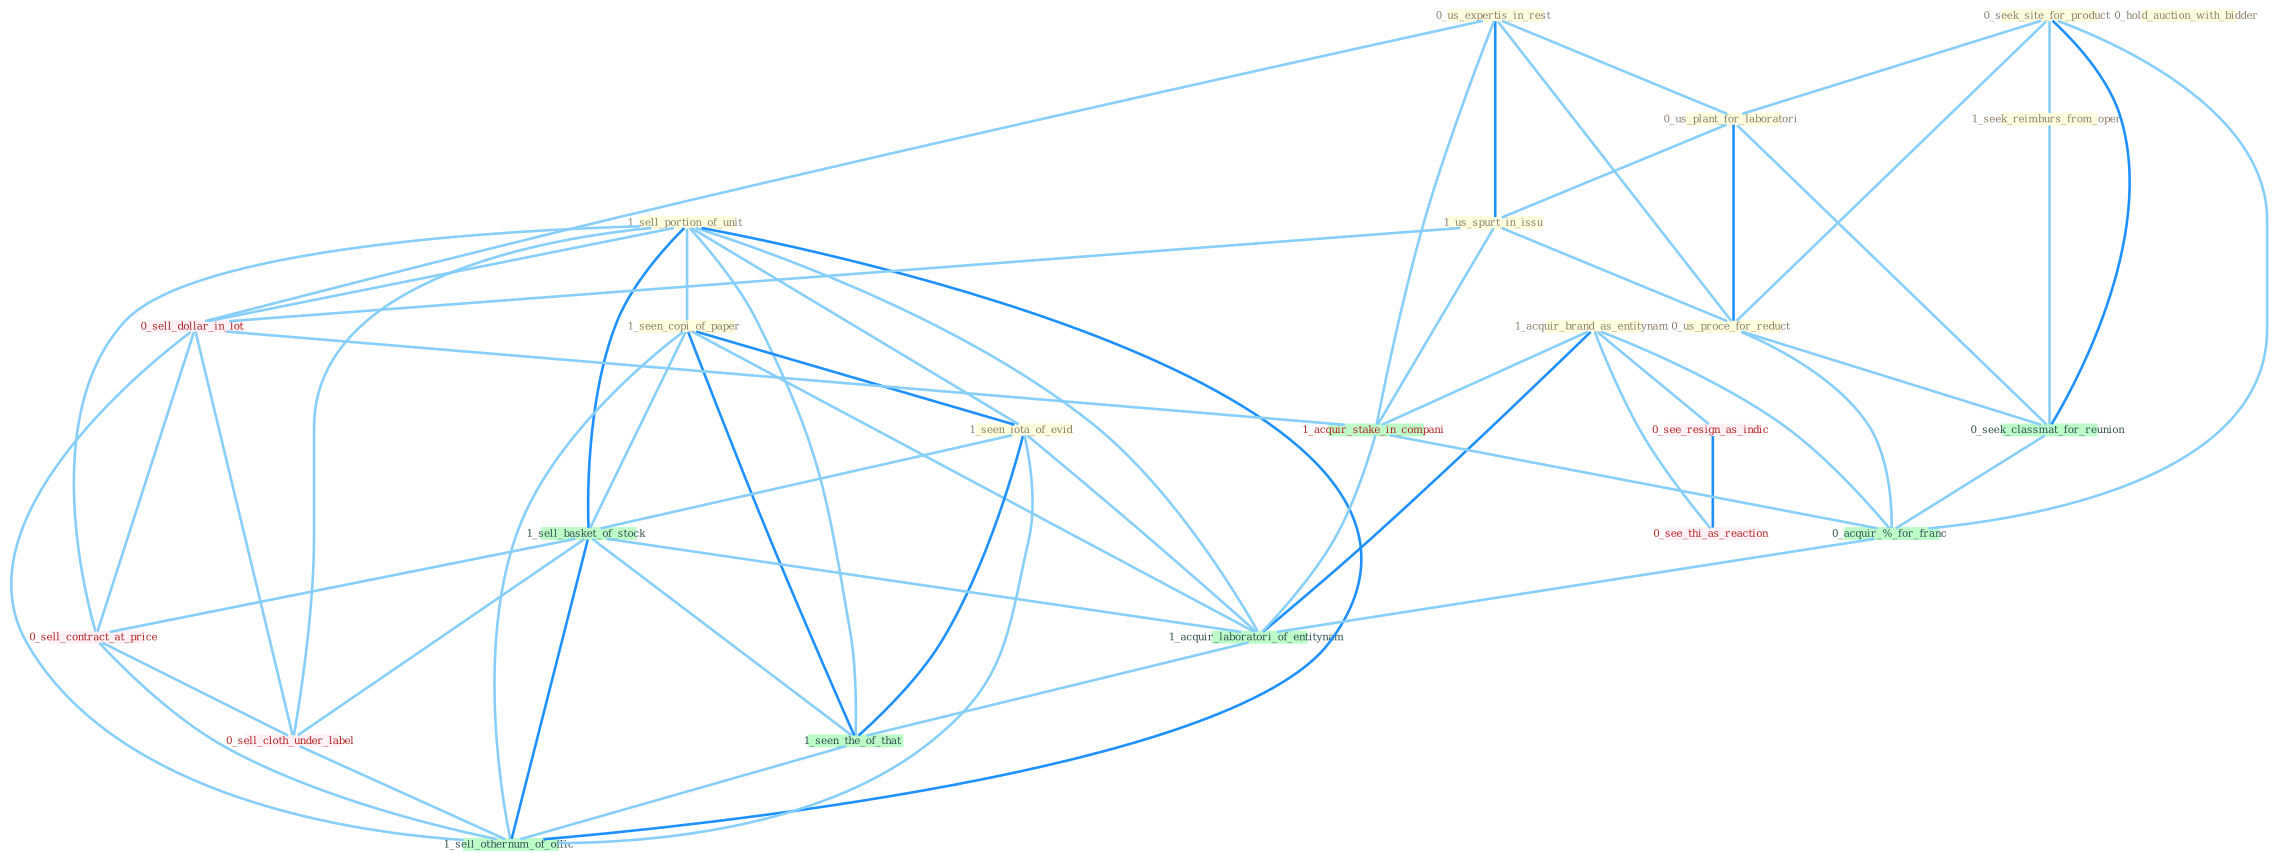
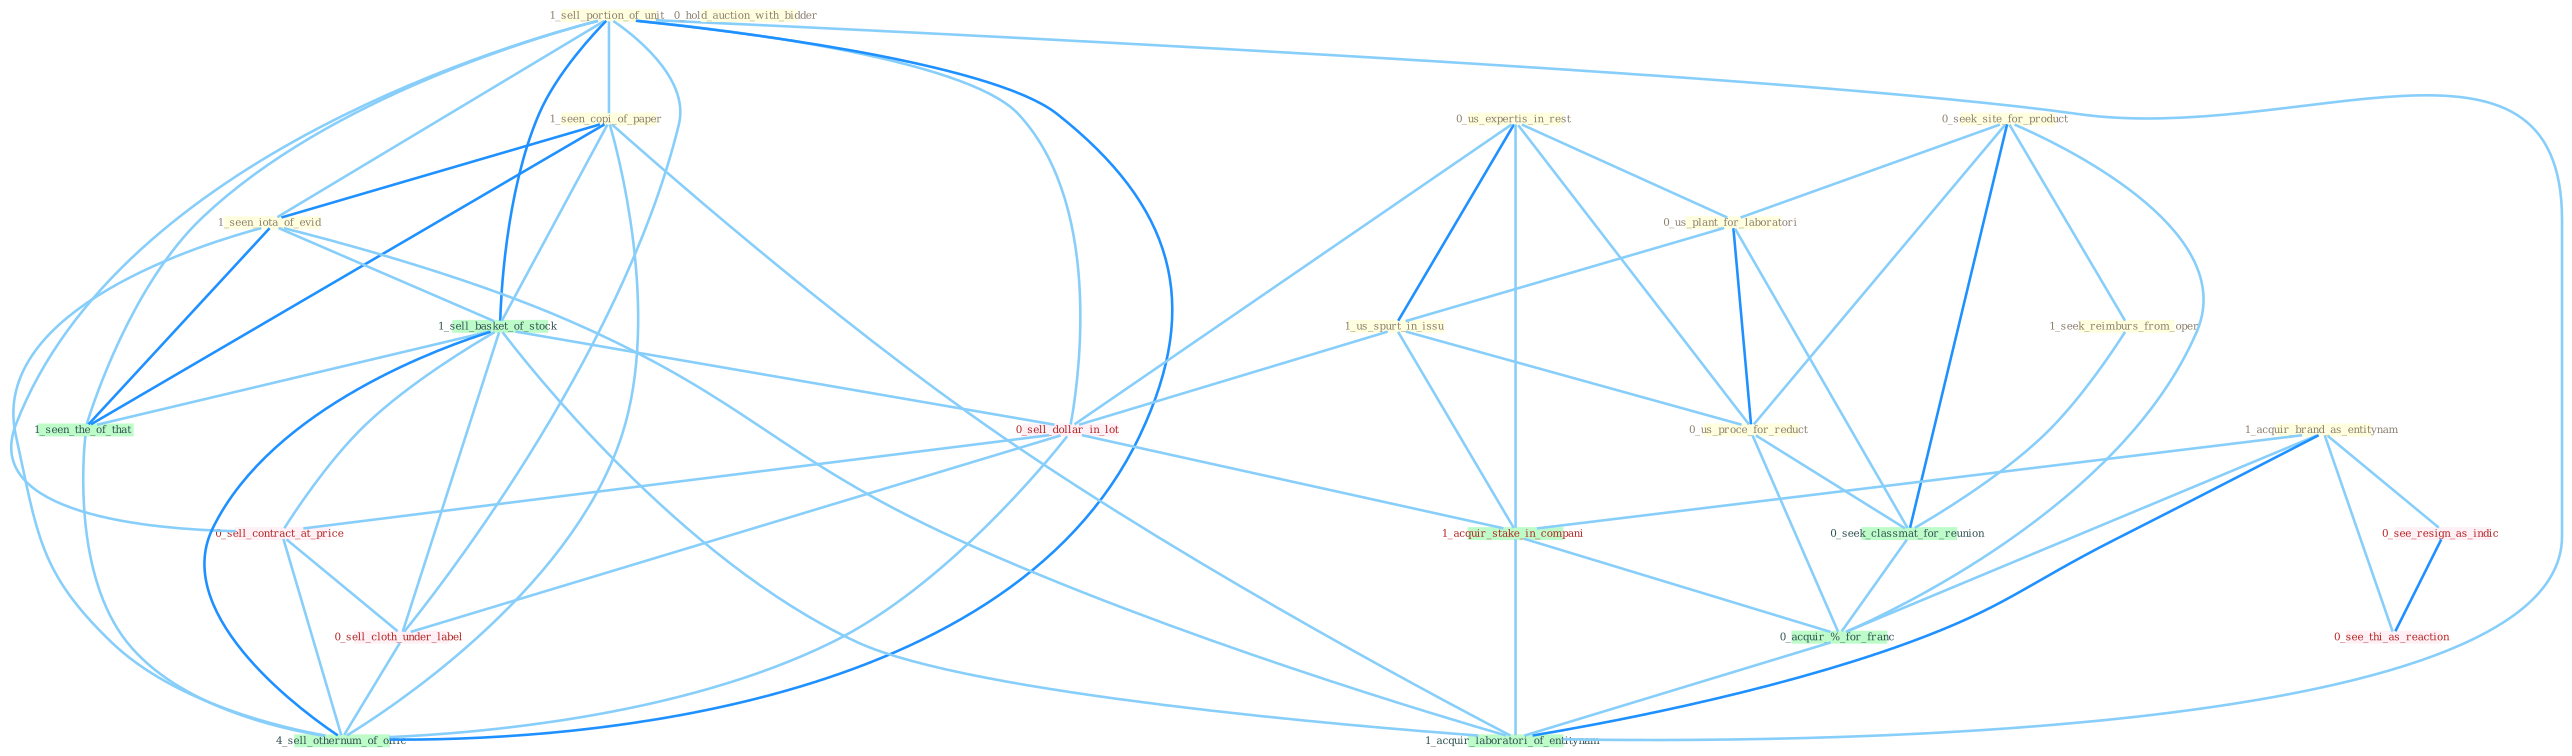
  graph {
    node [color="#ffffe0" fixedsize=true fontcolor="#8b7d6b" fontsize=4 shape=polygon style=filled]
    edge [color="#87cefa" w=1]
    "0_seek_site_for_product " [height=.06 width=.5]
    "1_sell_portion_of_unit " [height=.06 width=.5]
    "0_us_expertis_in_rest " [height=.06 width=.5]
    "1_seen_copi_of_paper " [height=.06 width=.5]
    "0_hold_auction_with_bidder " [height=.06 width=.5]
    "0_us_plant_for_laboratori " [height=.06 width=.5]
    "1_acquir_brand_as_entitynam " [height=.06 width=.5]
    "1_us_spurt_in_issu " [height=.06 width=.5]
    "1_seen_iota_of_evid " [height=.06 width=.5]
    "0_us_proce_for_reduct " [height=.06 width=.5]
    "1_seek_reimburs_from_oper " [height=.06 width=.5]
    "0_sell_dollar_in_lot " [color="#fff0f5" fontcolor="#b22222" height=.06 width=.5]
    "0_see_resign_as_indic " [color="#fff0f5" fontcolor="#b22222" height=.06 width=.5]
    "0_sell_contract_at_price " [color="#fff0f5" fontcolor="#b22222" height=.06 width=.5]
    "0_sell_cloth_under_label " [color="#fff0f5" fontcolor="#b22222" height=.06 width=.5]
    "0_see_thi_as_reaction " [color="#fff0f5" fontcolor="#b22222" height=.06 width=.5]
    "0_seek_classmat_for_reunion " [color="#BDFCC9" fontcolor="#2f4f4f" height=.06 width=.5]
    "0_acquir_%_for_franc " [color="#BDFCC9" fontcolor="#2f4f4f" height=.06 width=.5]
    "1_sell_basket_of_stock " [color="#BDFCC9" fontcolor="#2f4f4f" height=.06 width=.5]
    "1_acquir_laboratori_of_entitynam " [color="#BDFCC9" fontcolor="#2f4f4f" height=.06 width=.5]
    "1_seen_the_of_that " [color="#BDFCC9" fontcolor="#2f4f4f" height=.06 width=.5]
-   "1_sell_othernum_of_offic " [color="#BDFCC9" fontcolor="#2f4f4f" height=.06 width=.5]
+   "1_sell_othernum_of_offic " [color="#BDFCC9" fontcolor="#2f4f4f" height=.06 width=.5 label="4_sell_othernum_of_offic"]
    "1_acquir_stake_in_compani " [color="#BDFCC9" fontcolor="#b22222" height=.06 width=.5]
    subgraph sub_1 {
      "0_seek_site_for_product "
      "1_sell_portion_of_unit "
      "0_us_expertis_in_rest "
      "1_seen_copi_of_paper "
      "0_hold_auction_with_bidder "
      "0_us_plant_for_laboratori "
      "1_acquir_brand_as_entitynam "
      "1_us_spurt_in_issu "
      "1_seen_iota_of_evid "
      "0_us_proce_for_reduct "
      "1_seek_reimburs_from_oper "
    }
    subgraph sub_2 {
      "0_sell_dollar_in_lot "
      "0_see_resign_as_indic "
      "0_sell_contract_at_price "
      "0_sell_cloth_under_label "
      "0_see_thi_as_reaction "
    }
    "0_seek_site_for_product " -- "0_us_plant_for_laboratori "
    "0_seek_site_for_product " -- "0_us_proce_for_reduct "
    "0_seek_site_for_product " -- "1_seek_reimburs_from_oper "
    "0_seek_site_for_product " -- "0_seek_classmat_for_reunion " [color="#1e90ff" w=2]
    "0_seek_site_for_product " -- "0_acquir_%_for_franc "
    "1_sell_portion_of_unit " -- "1_seen_copi_of_paper "
    "1_sell_portion_of_unit " -- "1_seen_iota_of_evid "
    "1_sell_portion_of_unit " -- "0_sell_dollar_in_lot "
    "1_sell_portion_of_unit " -- "0_sell_contract_at_price "
    "1_sell_portion_of_unit " -- "0_sell_cloth_under_label "
    "1_sell_portion_of_unit " -- "1_sell_basket_of_stock " [color="#1e90ff" w=2]
    "1_sell_portion_of_unit " -- "1_acquir_laboratori_of_entitynam "
    "1_sell_portion_of_unit " -- "1_seen_the_of_that "
    "1_sell_portion_of_unit " -- "1_sell_othernum_of_offic " [color="#1e90ff" w=2]
    "0_us_expertis_in_rest " -- "0_us_plant_for_laboratori "
    "0_us_expertis_in_rest " -- "1_us_spurt_in_issu " [color="#1e90ff" w=2]
    "0_us_expertis_in_rest " -- "0_us_proce_for_reduct "
    "0_us_expertis_in_rest " -- "0_sell_dollar_in_lot "
    "0_us_expertis_in_rest " -- "1_acquir_stake_in_compani "
    "1_seen_copi_of_paper " -- "1_seen_iota_of_evid " [color="#1e90ff" w=2]
    "1_seen_copi_of_paper " -- "1_sell_basket_of_stock "
    "1_seen_copi_of_paper " -- "1_acquir_laboratori_of_entitynam "
    "1_seen_copi_of_paper " -- "1_seen_the_of_that " [color="#1e90ff" w=2]
    "1_seen_copi_of_paper " -- "1_sell_othernum_of_offic "
    "0_us_plant_for_laboratori " -- "1_us_spurt_in_issu "
    "0_us_plant_for_laboratori " -- "0_us_proce_for_reduct " [color="#1e90ff" w=2]
    "0_us_plant_for_laboratori " -- "0_seek_classmat_for_reunion "
    "1_acquir_brand_as_entitynam " -- "0_see_resign_as_indic "
    "1_acquir_brand_as_entitynam " -- "0_see_thi_as_reaction "
    "1_acquir_brand_as_entitynam " -- "0_acquir_%_for_franc "
    "1_acquir_brand_as_entitynam " -- "1_acquir_laboratori_of_entitynam " [color="#1e90ff" w=2]
    "1_acquir_brand_as_entitynam " -- "1_acquir_stake_in_compani "
    "1_us_spurt_in_issu " -- "0_us_proce_for_reduct "
    "1_us_spurt_in_issu " -- "0_sell_dollar_in_lot "
    "1_us_spurt_in_issu " -- "1_acquir_stake_in_compani "
    "1_seen_iota_of_evid " -- "1_sell_basket_of_stock "
    "1_seen_iota_of_evid " -- "1_acquir_laboratori_of_entitynam "
    "1_seen_iota_of_evid " -- "1_seen_the_of_that " [color="#1e90ff" w=2]
    "1_seen_iota_of_evid " -- "1_sell_othernum_of_offic "
    "0_us_proce_for_reduct " -- "0_seek_classmat_for_reunion "
    "0_us_proce_for_reduct " -- "0_acquir_%_for_franc "
    "1_seek_reimburs_from_oper " -- "0_seek_classmat_for_reunion "
    "0_sell_dollar_in_lot " -- "0_sell_contract_at_price "
    "0_sell_dollar_in_lot " -- "0_sell_cloth_under_label "
    "0_sell_dollar_in_lot " -- "1_sell_othernum_of_offic "
    "0_sell_dollar_in_lot " -- "1_acquir_stake_in_compani "
    "0_see_resign_as_indic " -- "0_see_thi_as_reaction " [color="#1e90ff" w=2]
    "0_sell_contract_at_price " -- "0_sell_cloth_under_label "
    "0_sell_contract_at_price " -- "1_sell_othernum_of_offic "
    "0_sell_cloth_under_label " -- "1_sell_othernum_of_offic "
    "0_seek_classmat_for_reunion " -- "0_acquir_%_for_franc "
    "0_acquir_%_for_franc " -- "1_acquir_laboratori_of_entitynam "
+   "1_sell_basket_of_stock " -- "0_sell_dollar_in_lot "
    "1_sell_basket_of_stock " -- "0_sell_contract_at_price "
    "1_sell_basket_of_stock " -- "0_sell_cloth_under_label "
    "1_sell_basket_of_stock " -- "1_acquir_laboratori_of_entitynam "
    "1_sell_basket_of_stock " -- "1_seen_the_of_that "
    "1_sell_basket_of_stock " -- "1_sell_othernum_of_offic " [color="#1e90ff" w=2]
-   "1_acquir_laboratori_of_entitynam " -- "1_seen_the_of_that "
    "1_seen_the_of_that " -- "1_sell_othernum_of_offic "
    "1_acquir_stake_in_compani " -- "0_acquir_%_for_franc "
    "1_acquir_stake_in_compani " -- "1_acquir_laboratori_of_entitynam "
  }
